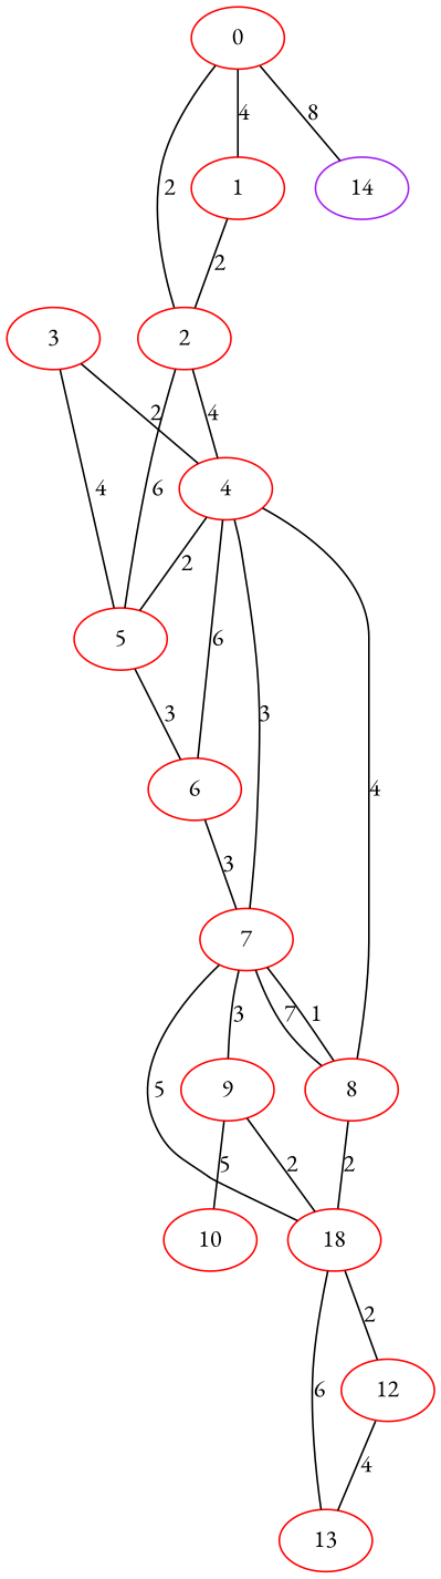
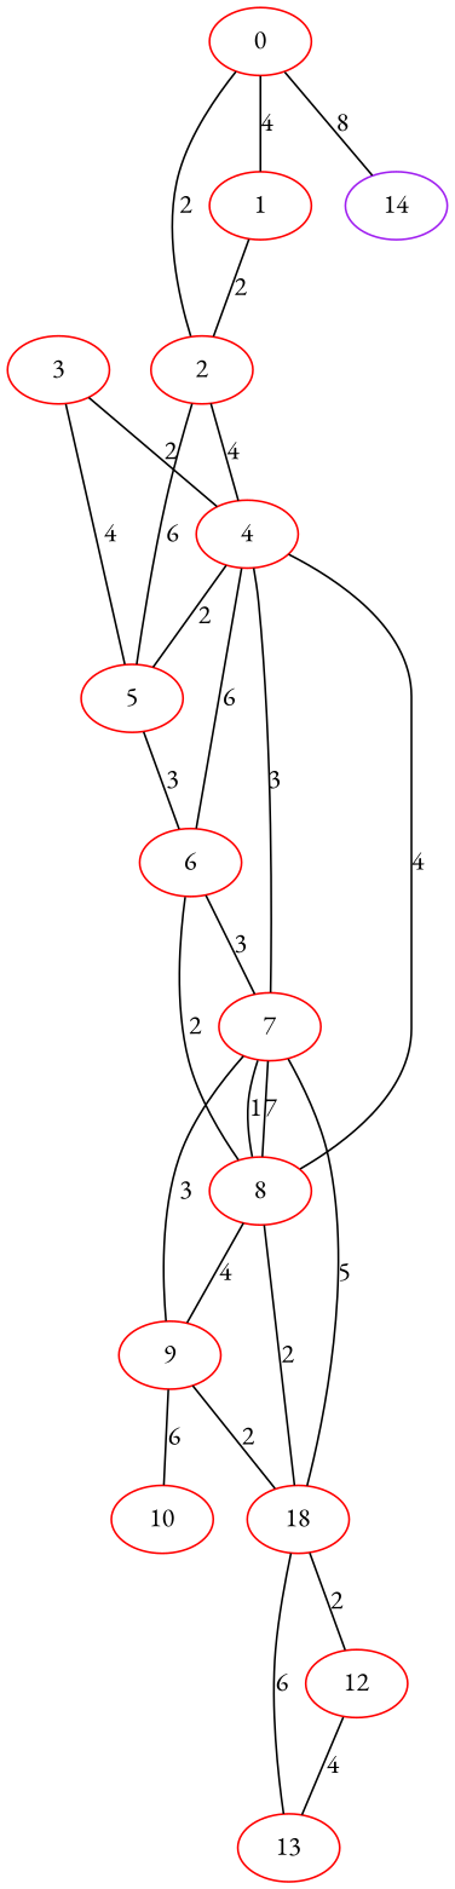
  graph {
    fontname="EB Garamond"
    node [color=red fontname="EB Garamond" weight=1]
    edge [fontname="EB Garamond"]
    0
    1
    2
    14 [color=purple weight=4]
    4
    5
    3
    6
    7
    8
    9
    n12 [label=18]
    10
    12
    13
    0 -- 1 [label=4]
    0 -- 2 [label=2]
    0 -- 14 [label=8]
    1 -- 2 [label=2]
    2 -- 4 [label=4]
    2 -- 5 [label=6]
    4 -- 5 [label=2]
    4 -- 6 [label=6]
    4 -- 7 [label=3]
    4 -- 8 [label=4]
    5 -- 6 [label=3]
    3 -- 4 [label=2]
    3 -- 5 [label=4]
    6 -- 7 [label=3]
+   6 -- 8 [label=2]
    7 -- 8 [label=7]
    7 -- 8 [label=1]
    7 -- 9 [label=3]
    7 -- n12 [label=5]
+   8 -- 9 [label=4]
    8 -- n12 [label=2]
    9 -- n12 [label=2]
-   9 -- 10 [label=5]
+   9 -- 10 [label=6]
    n12 -- 12 [label=2]
    n12 -- 13 [label=6]
    12 -- 13 [label=4]
  }
